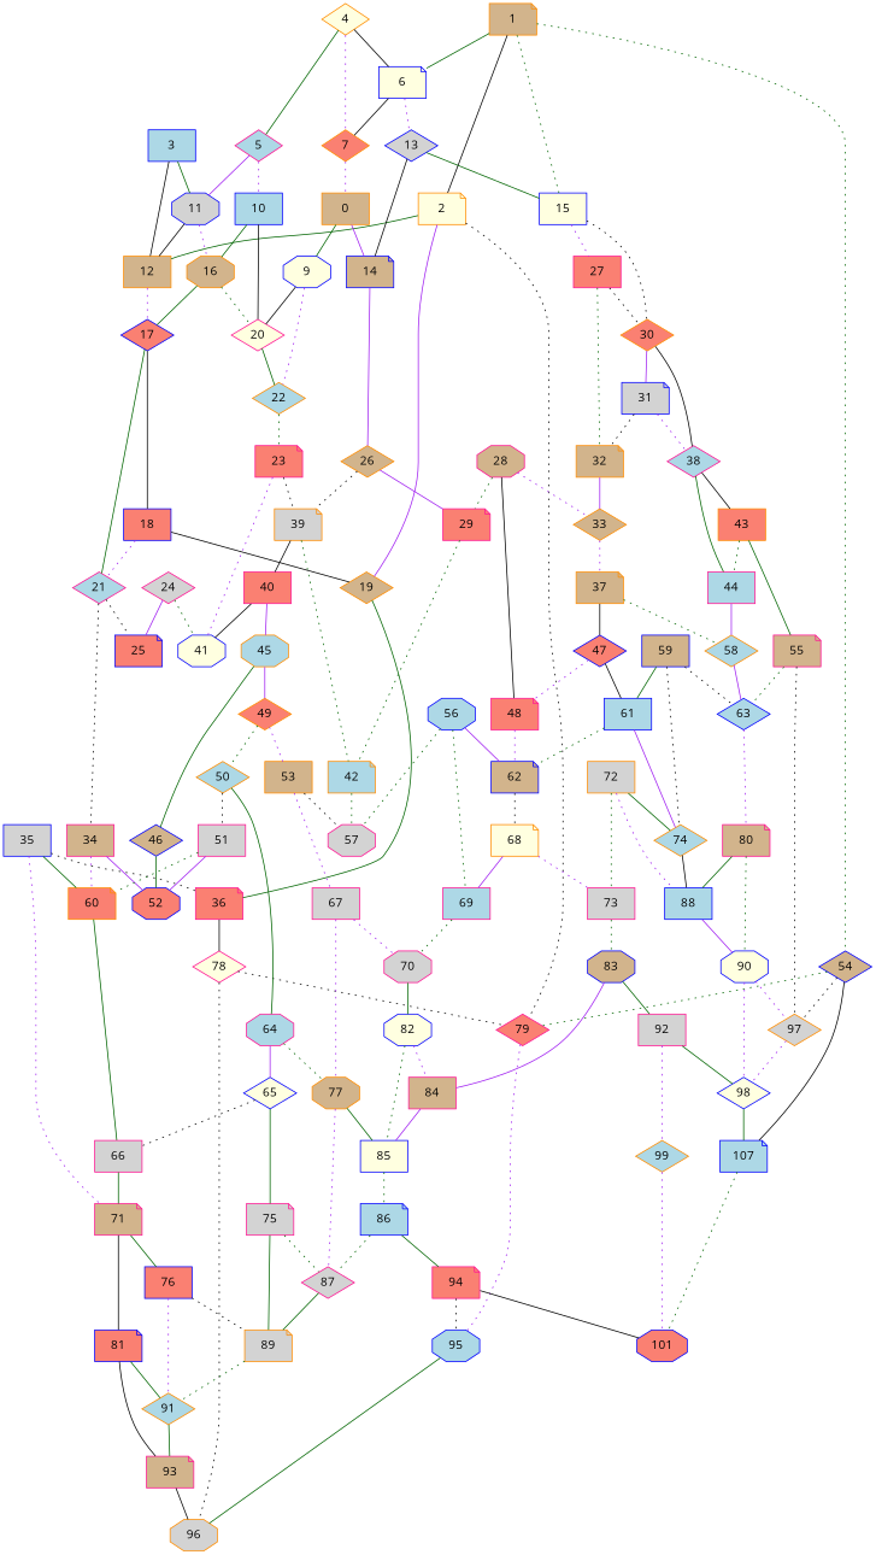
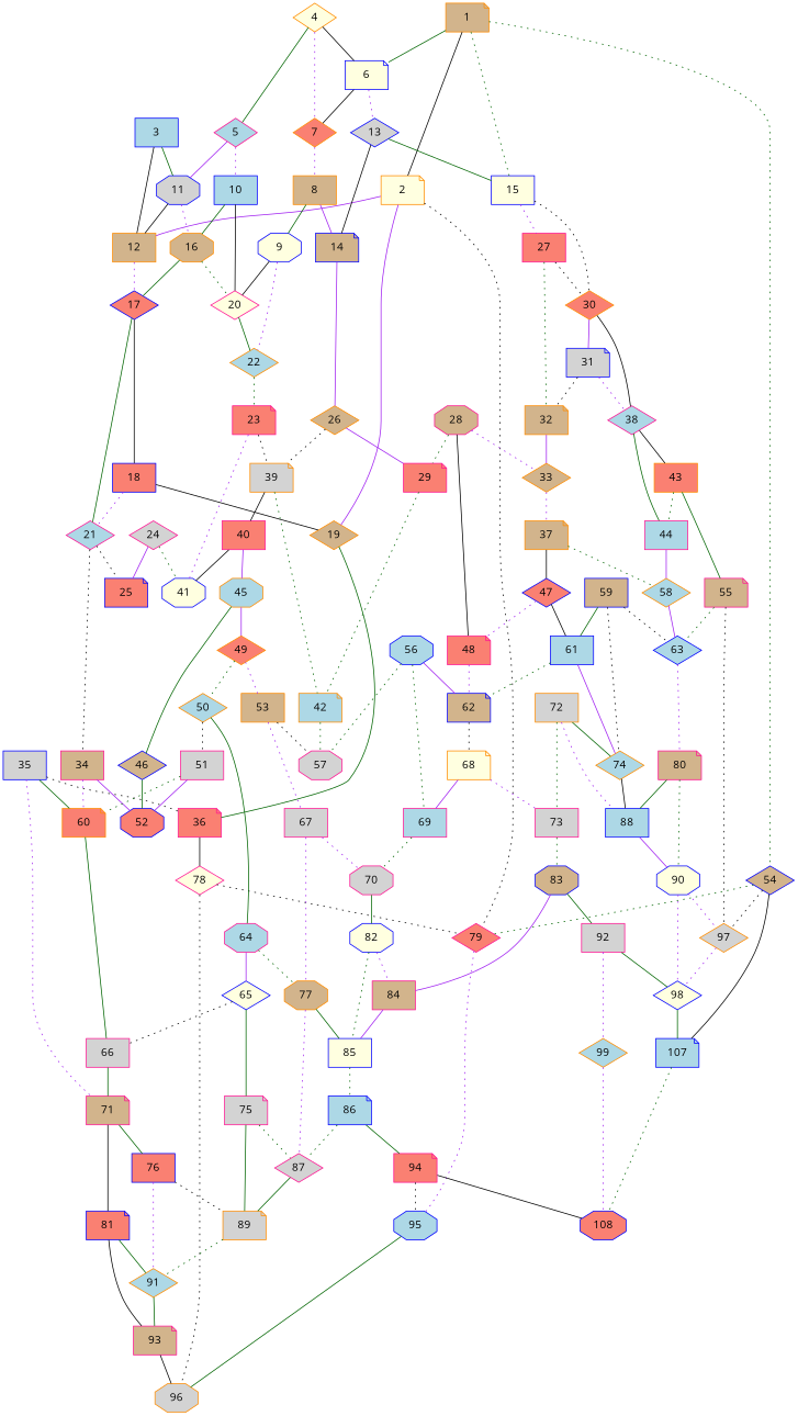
  graph {
    fontname="Open Sans"
    node [color=blue fillcolor=tan fontname="Open Sans" shape=diamond style=filled]
    edge [color=darkgreen fontname="Open Sans" style=dotted weight=1.0]
    1 [color=darkorange shape=note]
    2 [color=darkorange fillcolor=lightyellow shape=note]
    6 [fillcolor=lightyellow shape=note]
    15 [fillcolor=lightyellow shape=box]
    54
    12 [color=darkorange shape=box]
    19 [color=darkorange]
    79 [color=deeppink fillcolor=salmon]
    7 [color=darkorange fillcolor=salmon]
    13 [fillcolor=lightgrey]
    27 [color=deeppink fillcolor=salmon shape=box]
    30 [color=darkorange fillcolor=salmon]
    97 [color=darkorange fillcolor=lightgrey]
    n14 [fillcolor=lightblue label=107 shape=note]
    17 [fillcolor=salmon]
    36 [color=deeppink fillcolor=salmon shape=note]
    95 [fillcolor=lightblue shape=octagon]
    3 [fillcolor=lightblue shape=box]
    11 [fillcolor=lightgrey shape=octagon]
    16 [color=darkorange shape=octagon]
    4 [color=darkorange fillcolor=lightyellow]
    5 [color=deeppink fillcolor=lightblue]
    10 [fillcolor=lightblue shape=box]
-   8 [color=darkorange shape=box label=0]
+   8 [color=darkorange shape=box]
    20 [color=deeppink fillcolor=lightyellow]
    14 [shape=note]
    9 [fillcolor=lightyellow shape=octagon]
    22 [color=darkorange fillcolor=lightblue]
    26 [color=darkorange]
    23 [color=deeppink fillcolor=salmon shape=note]
    18 [fillcolor=salmon shape=box]
    21 [color=deeppink fillcolor=lightblue]
    39 [color=darkorange fillcolor=lightgrey shape=note]
    29 [color=deeppink fillcolor=salmon shape=note]
    32 [color=darkorange shape=note]
    31 [fillcolor=lightgrey shape=note]
    38 [color=deeppink fillcolor=lightblue]
    25 [fillcolor=salmon shape=note]
    34 [color=deeppink shape=box]
    78 [color=deeppink fillcolor=lightyellow]
    52 [fillcolor=salmon shape=octagon]
    60 [color=darkorange fillcolor=salmon shape=note]
    41 [fillcolor=lightyellow shape=octagon]
    42 [color=darkorange fillcolor=lightblue shape=note]
    40 [color=deeppink fillcolor=salmon shape=box]
    24 [color=deeppink fillcolor=lightgrey]
    46
    33 [color=darkorange]
    28 [color=deeppink shape=octagon]
    48 [color=deeppink fillcolor=salmon shape=note]
    37 [color=darkorange shape=note]
    62 [shape=note]
    57 [color=deeppink fillcolor=lightgrey shape=octagon]
    43 [color=darkorange fillcolor=salmon shape=box]
    44 [color=deeppink fillcolor=lightblue shape=box]
    47 [fillcolor=salmon]
    58 [color=darkorange fillcolor=lightblue]
    66 [color=deeppink fillcolor=lightgrey shape=box]
    35 [fillcolor=lightgrey shape=box]
    71 [color=deeppink shape=note]
    76 [fillcolor=salmon shape=box]
    81 [fillcolor=salmon shape=note]
    96 [color=darkorange fillcolor=lightgrey shape=octagon]
    61 [fillcolor=lightblue shape=box]
    63 [fillcolor=lightblue]
    55 [color=deeppink shape=note]
    45 [color=darkorange fillcolor=lightblue shape=octagon]
    49 [color=darkorange fillcolor=salmon]
    50 [color=darkorange fillcolor=lightblue]
    53 [color=darkorange shape=box]
    74 [color=darkorange fillcolor=lightblue]
    68 [color=darkorange fillcolor=lightyellow shape=note]
    51 [color=deeppink fillcolor=lightgrey shape=box]
    64 [color=deeppink fillcolor=lightblue shape=octagon]
    67 [color=deeppink fillcolor=lightgrey shape=box]
    65 [fillcolor=lightyellow]
    77 [color=darkorange shape=octagon]
    70 [color=deeppink fillcolor=lightgrey shape=octagon]
    98 [fillcolor=lightyellow]
-   101 [fillcolor=salmon shape=octagon]
+   101 [fillcolor=salmon shape=octagon label=108]
    80 [color=deeppink shape=note]
    56 [fillcolor=lightblue shape=octagon]
    69 [color=deeppink fillcolor=lightblue shape=box]
    59 [shape=box]
    88 [fillcolor=lightblue shape=box]
    73 [color=deeppink fillcolor=lightgrey shape=box]
    90 [fillcolor=lightyellow shape=octagon]
    75 [color=deeppink fillcolor=lightgrey shape=note]
    87 [color=deeppink fillcolor=lightgrey]
    85 [fillcolor=lightyellow shape=box]
    89 [color=darkorange fillcolor=lightgrey shape=note]
    82 [fillcolor=lightyellow shape=octagon]
    83 [shape=octagon]
    84 [color=deeppink shape=box]
    91 [color=darkorange fillcolor=lightblue]
    93 [color=deeppink shape=note]
    72 [color=darkorange fillcolor=lightgrey shape=box]
    92 [color=deeppink fillcolor=lightgrey shape=box]
    86 [fillcolor=lightblue shape=note]
    99 [color=darkorange fillcolor=lightblue]
    94 [color=deeppink fillcolor=salmon shape=note]
    1 -- 2 [color=black style=solid]
    1 -- 6 [style=solid]
    1 -- 15
    1 -- 54
-   2 -- 12 [style=solid]
+   2 -- 12 [color=purple style=solid]
    2 -- 19 [color=purple style=solid]
    2 -- 79 [color=black]
    6 -- 7 [color=black style=solid]
    6 -- 13 [color=purple]
    15 -- 27 [color=purple]
    15 -- 30 [color=black]
    54 -- 79
    54 -- 97 [color=black]
    54 -- n14 [color=black style=solid]
    12 -- 17 [color=purple]
    19 -- 36 [style=solid]
    79 -- 95 [color=purple]
    7 -- 8 [color=purple]
    13 -- 15 [style=solid]
    13 -- 14 [color=black style=solid]
    27 -- 30 [color=black]
    27 -- 32
    30 -- 31 [color=purple style=solid]
    30 -- 38 [color=black style=solid]
    97 -- 98 [color=purple]
    n14 -- 101
    17 -- 18 [color=black style=solid]
    17 -- 21 [style=solid]
    36 -- 78 [color=black style=solid]
    95 -- 96 [style=solid]
    3 -- 12 [color=black style=solid]
    3 -- 11 [style=solid]
    11 -- 12 [color=black style=solid]
    11 -- 16 [color=purple]
    16 -- 17 [style=solid]
    16 -- 20
    4 -- 6 [color=black style=solid]
    4 -- 7 [color=purple]
    4 -- 5 [style=solid]
    5 -- 11 [color=purple style=solid]
    5 -- 10 [color=purple]
    10 -- 16 [style=solid]
    10 -- 20 [color=black style=solid]
    8 -- 14 [color=purple style=solid]
    8 -- 9 [style=solid]
    20 -- 22 [style=solid]
    14 -- 26 [color=purple style=solid]
    9 -- 20 [color=black style=solid]
    9 -- 22 [color=purple]
    22 -- 23
    26 -- 39 [color=black]
    26 -- 29 [color=purple style=solid]
    23 -- 39 [color=black]
    23 -- 41 [color=purple]
    18 -- 19 [color=black style=solid]
    18 -- 21 [color=purple]
    21 -- 25 [color=black]
    21 -- 34 [color=black]
    39 -- 42
    39 -- 40 [color=black style=solid]
    29 -- 42
    32 -- 33 [color=purple style=solid weight=2.0]
    31 -- 32 [color=black]
    31 -- 38 [color=purple]
    38 -- 43 [color=black style=solid]
    38 -- 44 [style=solid]
    34 -- 52 [color=purple style=solid]
    34 -- 60 [color=purple]
    78 -- 79 [color=black]
    78 -- 96 [color=black]
    60 -- 66 [style=solid]
    42 -- 57 [weight=2.0]
    40 -- 41 [color=black style=solid]
    40 -- 45 [color=purple style=solid]
    24 -- 25 [color=purple style=solid]
    24 -- 41 [weight=2.0]
    46 -- 52 [style=solid weight=2.0]
    33 -- 37 [color=purple]
    28 -- 29
    28 -- 33 [color=purple]
    28 -- 48 [color=black style=solid]
    48 -- 62 [color=purple]
    37 -- 47 [color=black style=solid]
    37 -- 58
    62 -- 68 [color=black]
    43 -- 44
    43 -- 55 [style=solid]
    44 -- 58 [color=purple style=solid weight=2.0]
    47 -- 48 [color=purple]
    47 -- 61 [color=black style=solid]
    58 -- 63 [color=purple style=solid]
    66 -- 71 [style=solid]
    35 -- 36 [color=black]
    35 -- 60 [style=solid]
    35 -- 71 [color=purple]
    71 -- 76 [style=solid]
    71 -- 81 [color=black style=solid]
    76 -- 89 [color=black]
    76 -- 91 [color=purple]
    81 -- 91 [style=solid]
    81 -- 93 [color=black style=solid]
    61 -- 62
    61 -- 74 [color=purple style=solid]
    63 -- 80 [color=purple]
    55 -- 97 [color=black]
    55 -- 63
    45 -- 46 [style=solid]
    45 -- 49 [color=purple style=solid]
    49 -- 50
    49 -- 53 [color=purple]
    50 -- 51 [color=black]
    50 -- 64 [style=solid]
    53 -- 57 [color=black]
    53 -- 67 [color=purple]
    74 -- 88 [color=black style=solid]
    68 -- 69 [color=purple style=solid]
    68 -- 73 [color=purple]
    51 -- 52 [color=purple style=solid]
    51 -- 60
    64 -- 65 [color=purple style=solid]
    64 -- 77
    67 -- 77 [color=purple]
    67 -- 70 [color=purple]
    65 -- 66 [color=black]
    65 -- 75 [style=solid]
    77 -- 87 [color=purple]
    77 -- 85 [style=solid]
    70 -- 82 [style=solid weight=2.0]
    98 -- n14 [style=solid]
    80 -- 88 [style=solid]
    80 -- 90
    56 -- 62 [color=purple style=solid]
    56 -- 57
    56 -- 69
    69 -- 70
    59 -- 61 [style=solid]
    59 -- 63 [color=black]
    59 -- 74 [color=black]
    88 -- 90 [color=purple style=solid]
    73 -- 83
    90 -- 97 [color=purple]
    90 -- 98 [color=purple]
    75 -- 87
    75 -- 89 [style=solid]
    87 -- 89 [style=solid]
    85 -- 86
    89 -- 91
    82 -- 85
    82 -- 84 [color=purple]
    83 -- 84 [color=purple style=solid]
    83 -- 92 [style=solid]
    84 -- 85 [color=purple style=solid]
    91 -- 93 [style=solid]
    93 -- 96 [color=black style=solid weight=2.0]
    72 -- 74 [style=solid]
    72 -- 88 [color=purple]
    72 -- 73
    92 -- 98 [style=solid]
    92 -- 99 [color=purple weight=2.0]
    86 -- 87
    86 -- 94 [style=solid]
    99 -- 101 [color=purple weight=2.0]
    94 -- 95 [color=black]
    94 -- 101 [color=black style=solid]
  }
